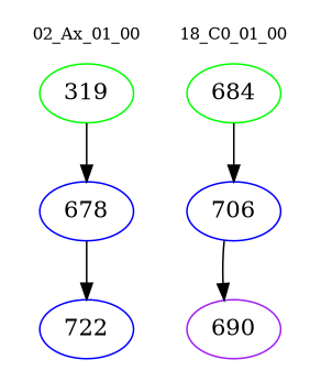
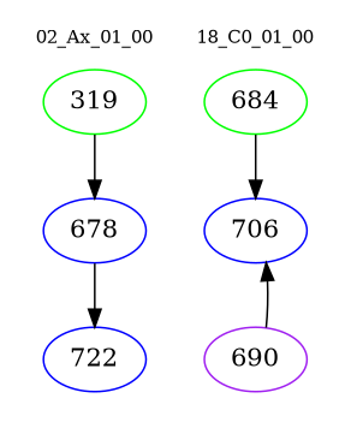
  digraph {
    node [color=blue]
    edge [color=black]
    n1 [color=green label=319]
    n2 [label=678]
    n3 [label=722]
    n4 [color=green label=684]
    n5 [color=purple label=690]
    n6 [label=706]
    subgraph cluster_1 {
      color=white
      fontsize=10
      label="02_Ax_01_00"
      n1
      n2
      n3
    }
    subgraph cluster_2 {
      color=white
      fontsize=10
      label="18_C0_01_00"
      n4
      n5
      n6
    }
    n1 -> n2
    n2 -> n3
    n4 -> n6
-   n6 -> n5
+   n5 -> n6
  }
